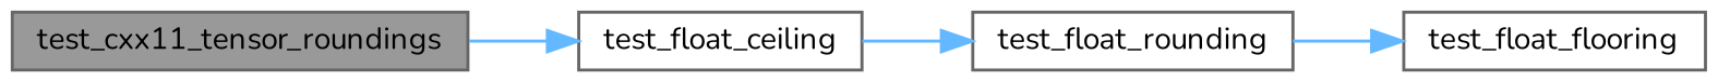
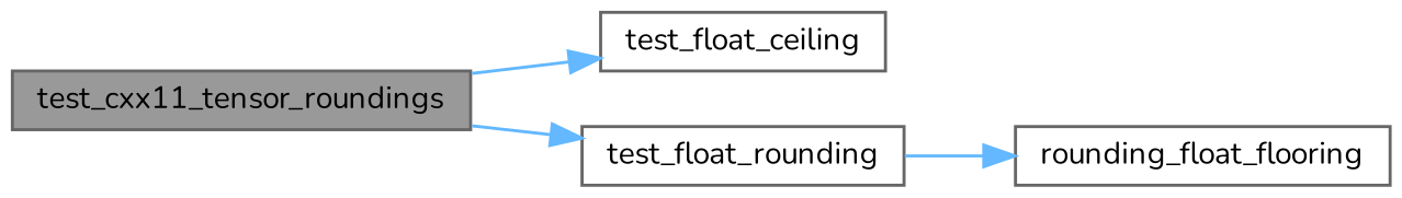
  digraph {
    fontname=Nunito
    rankdir=LR
    node [color=grey40 fillcolor=white fontname=Nunito fontsize=10 shape=box style=filled]
    edge [color=steelblue1 fontname=Nunito fontsize=10 labelfontname=Helvetica labelfontsize=10 style=solid]
    n1 [color=gray40 fillcolor=grey60 fontcolor=black height=0.2 label=test_cxx11_tensor_roundings width=0.4]
    n2 [height=0.2 label=test_float_ceiling width=0.4]
    n3 [height=0.2 label=test_float_rounding width=0.4]
-   n4 [height=0.2 label=test_float_flooring width=0.4]
+   n4 [height=0.2 label=rounding_float_flooring width=0.4]
    n1 -> n2
-   n2 -> n3
+   n1 -> n3
    n3 -> n4
  }
